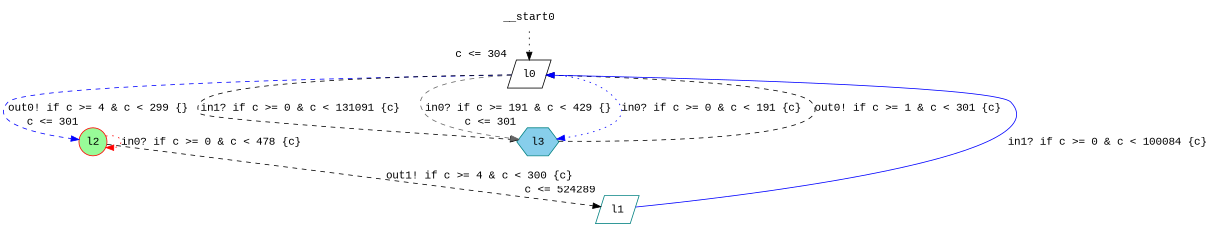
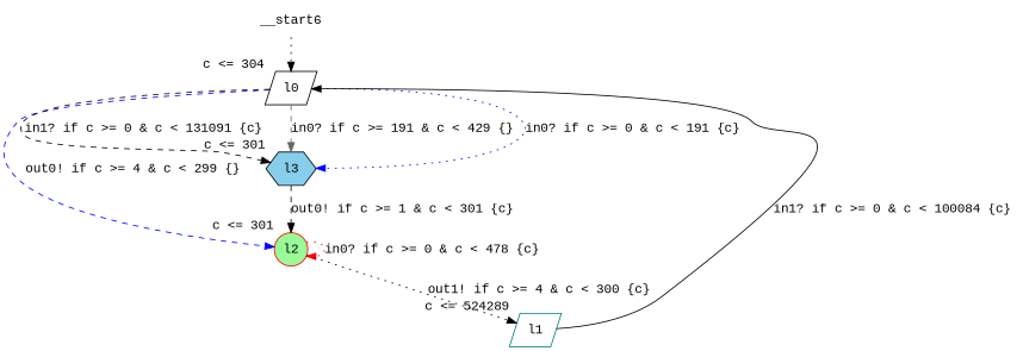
  digraph {
    fontname="Liberation Mono"
    node [color=teal fillcolor=white fontname="Liberation Mono" shape=parallelogram style=filled margin=0 xlabel="c <= 301"]
    edge [color=black fontname="Liberation Mono" style=dotted]
-   __start0 [shape=none margin="" xlabel=""]
+   __start0 [shape=none label=__start6 margin="" xlabel=""]
    n2 [color=black label=l0 xlabel="c <= 304"]
    n3 [color=red fillcolor=palegreen label=l2 shape=circle]
-   n4 [fillcolor=skyblue label=l3 shape=hexagon]
+   n4 [color=black fillcolor=skyblue label=l3 shape=hexagon]
    n5 [label=l1 xlabel="c <= 524289"]
    __start0 -> n2
    n2 -> n3 [color=blue label="out0! if c >= 4 & c < 299 {} " style=dashed]
    n2 -> n4 [label="in1? if c >= 0 & c < 131091 {c} " style=dashed]
    n2 -> n4 [color=gray40 label="in0? if c >= 191 & c < 429 {} " style=dashed]
    n2 -> n4 [color=blue label="in0? if c >= 0 & c < 191 {c} "]
    n3 -> n3 [color=red label="in0? if c >= 0 & c < 478 {c} "]
-   n3 -> n5 [label="out1! if c >= 4 & c < 300 {c} " style=dashed]
-   n4 -> n2 [label="out0! if c >= 1 & c < 301 {c} " style=dashed]
-   n5 -> n2 [color=blue label="in1? if c >= 0 & c < 100084 {c} " style=solid]
+   n3 -> n5 [label="out1! if c >= 4 & c < 300 {c} "]
+   n4 -> n3 [label="out0! if c >= 1 & c < 301 {c} " style=dashed]
+   n5 -> n2 [label="in1? if c >= 0 & c < 100084 {c} " style=solid]
  }
